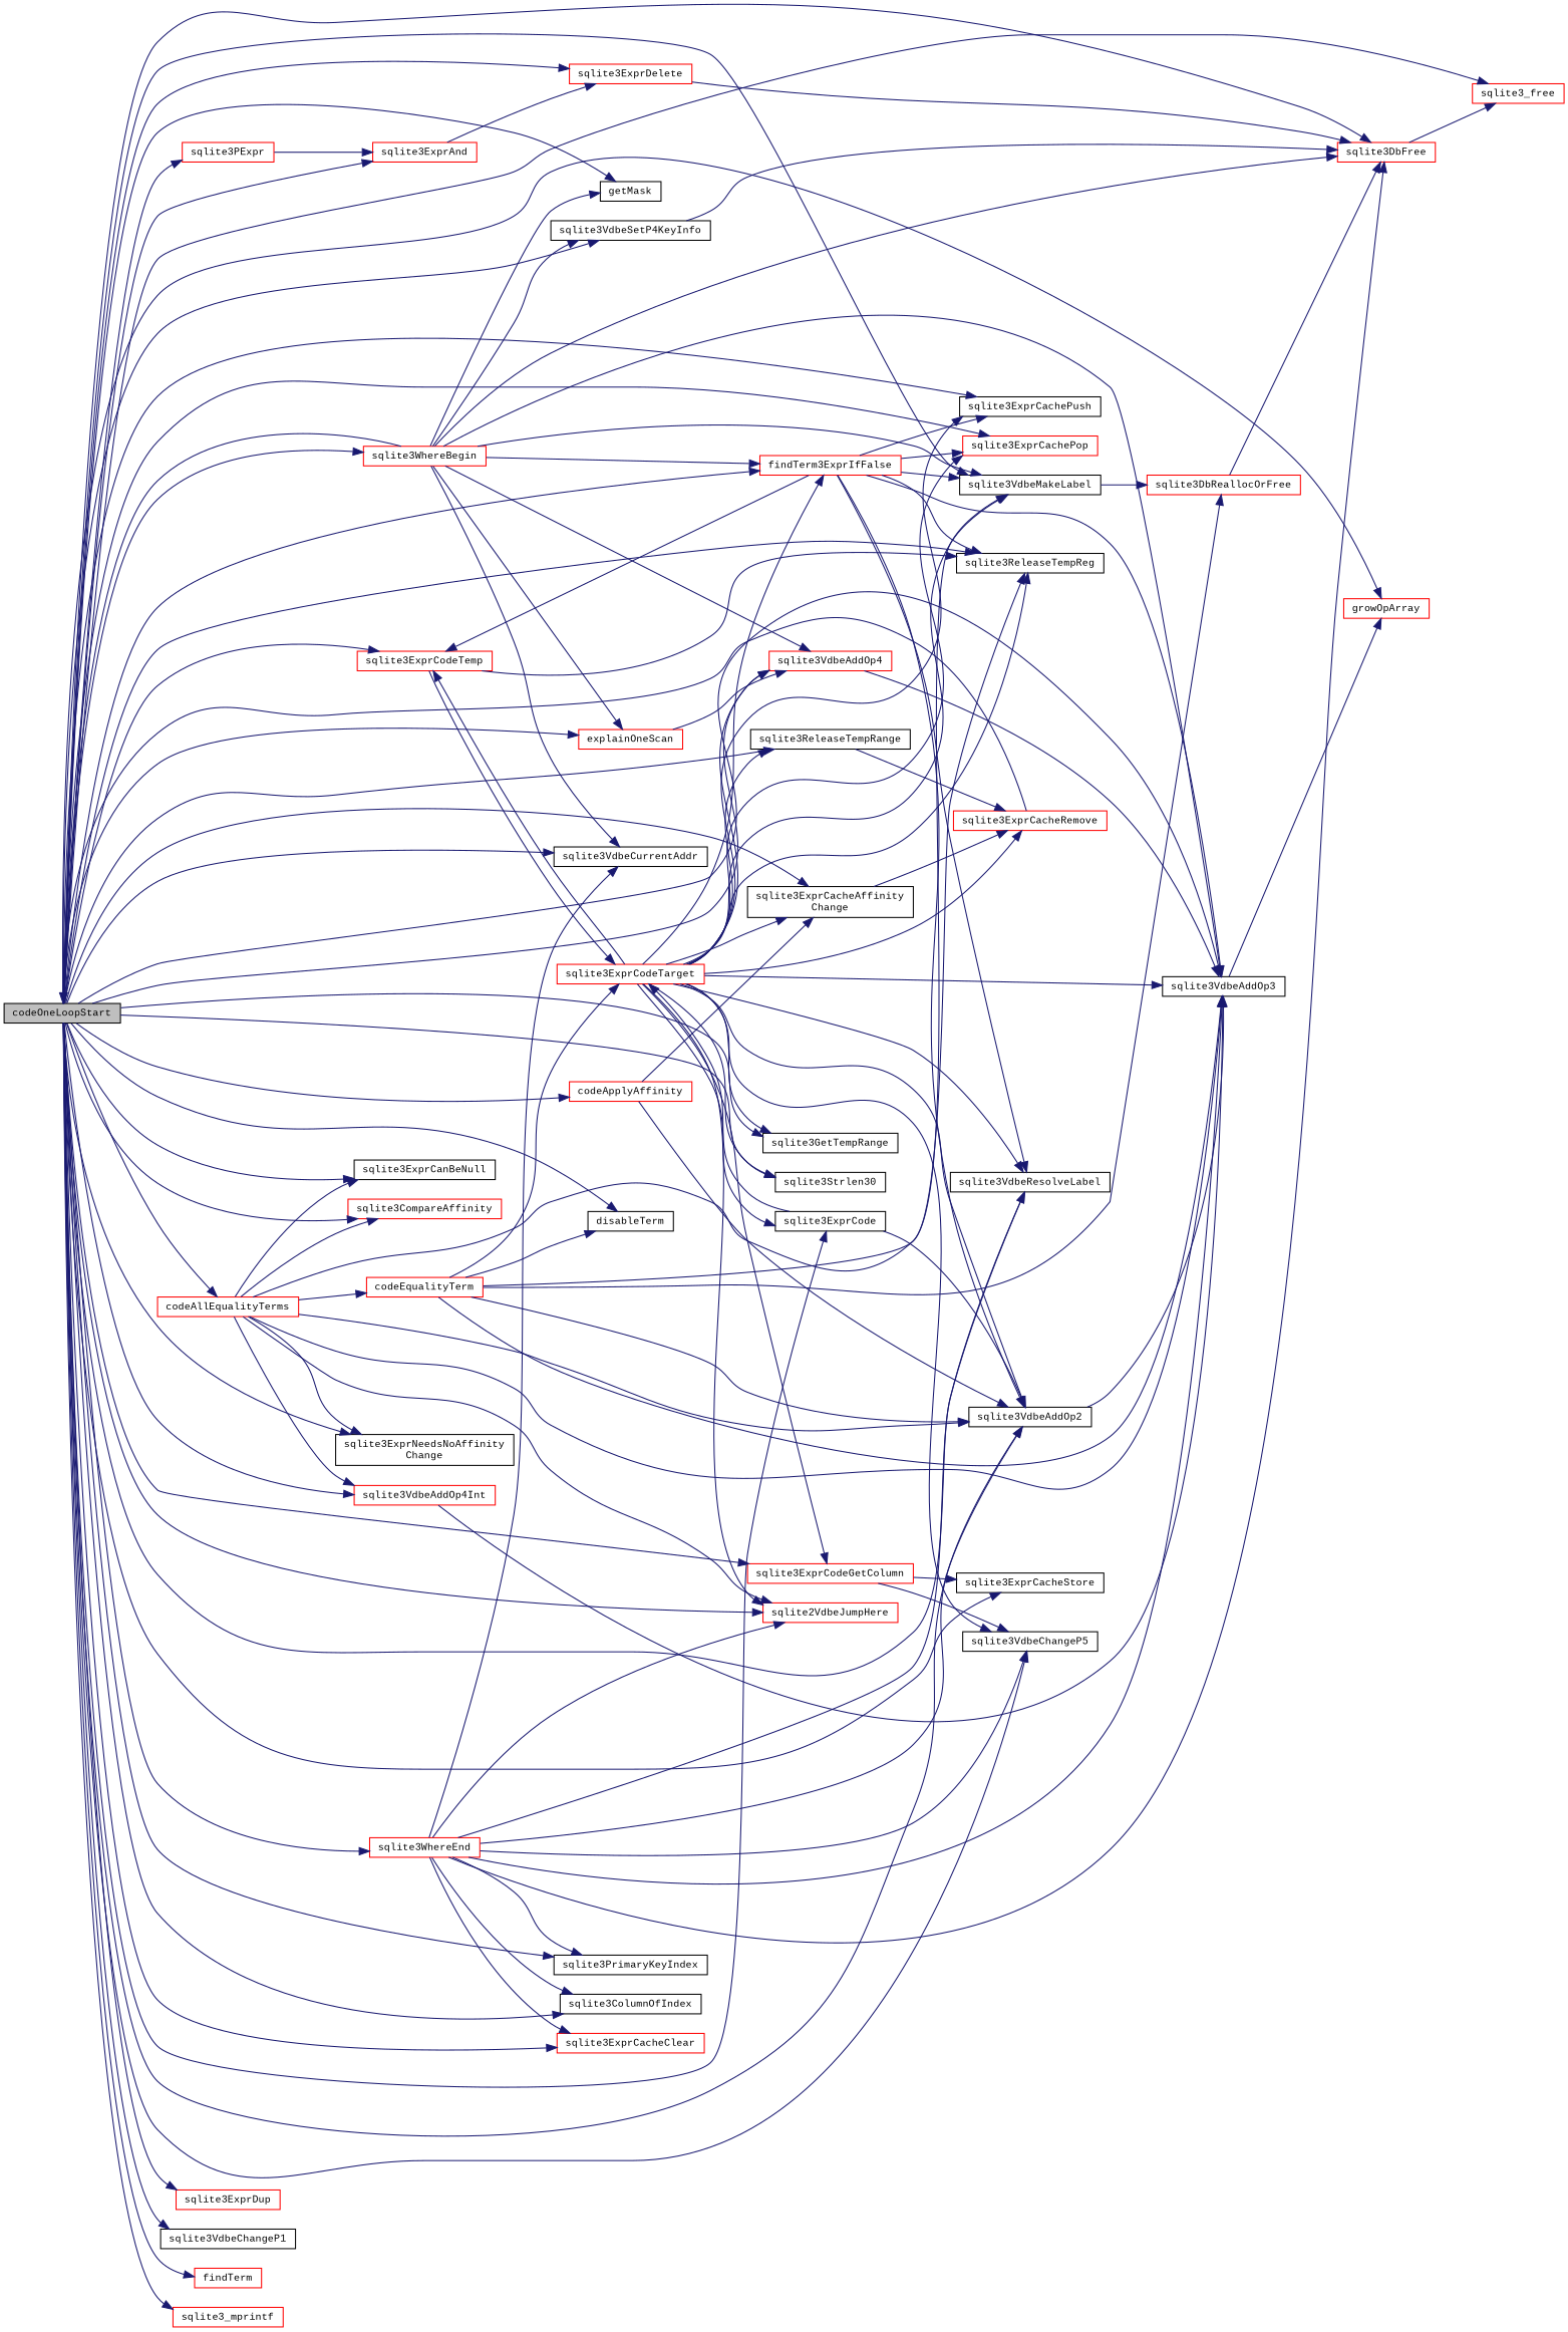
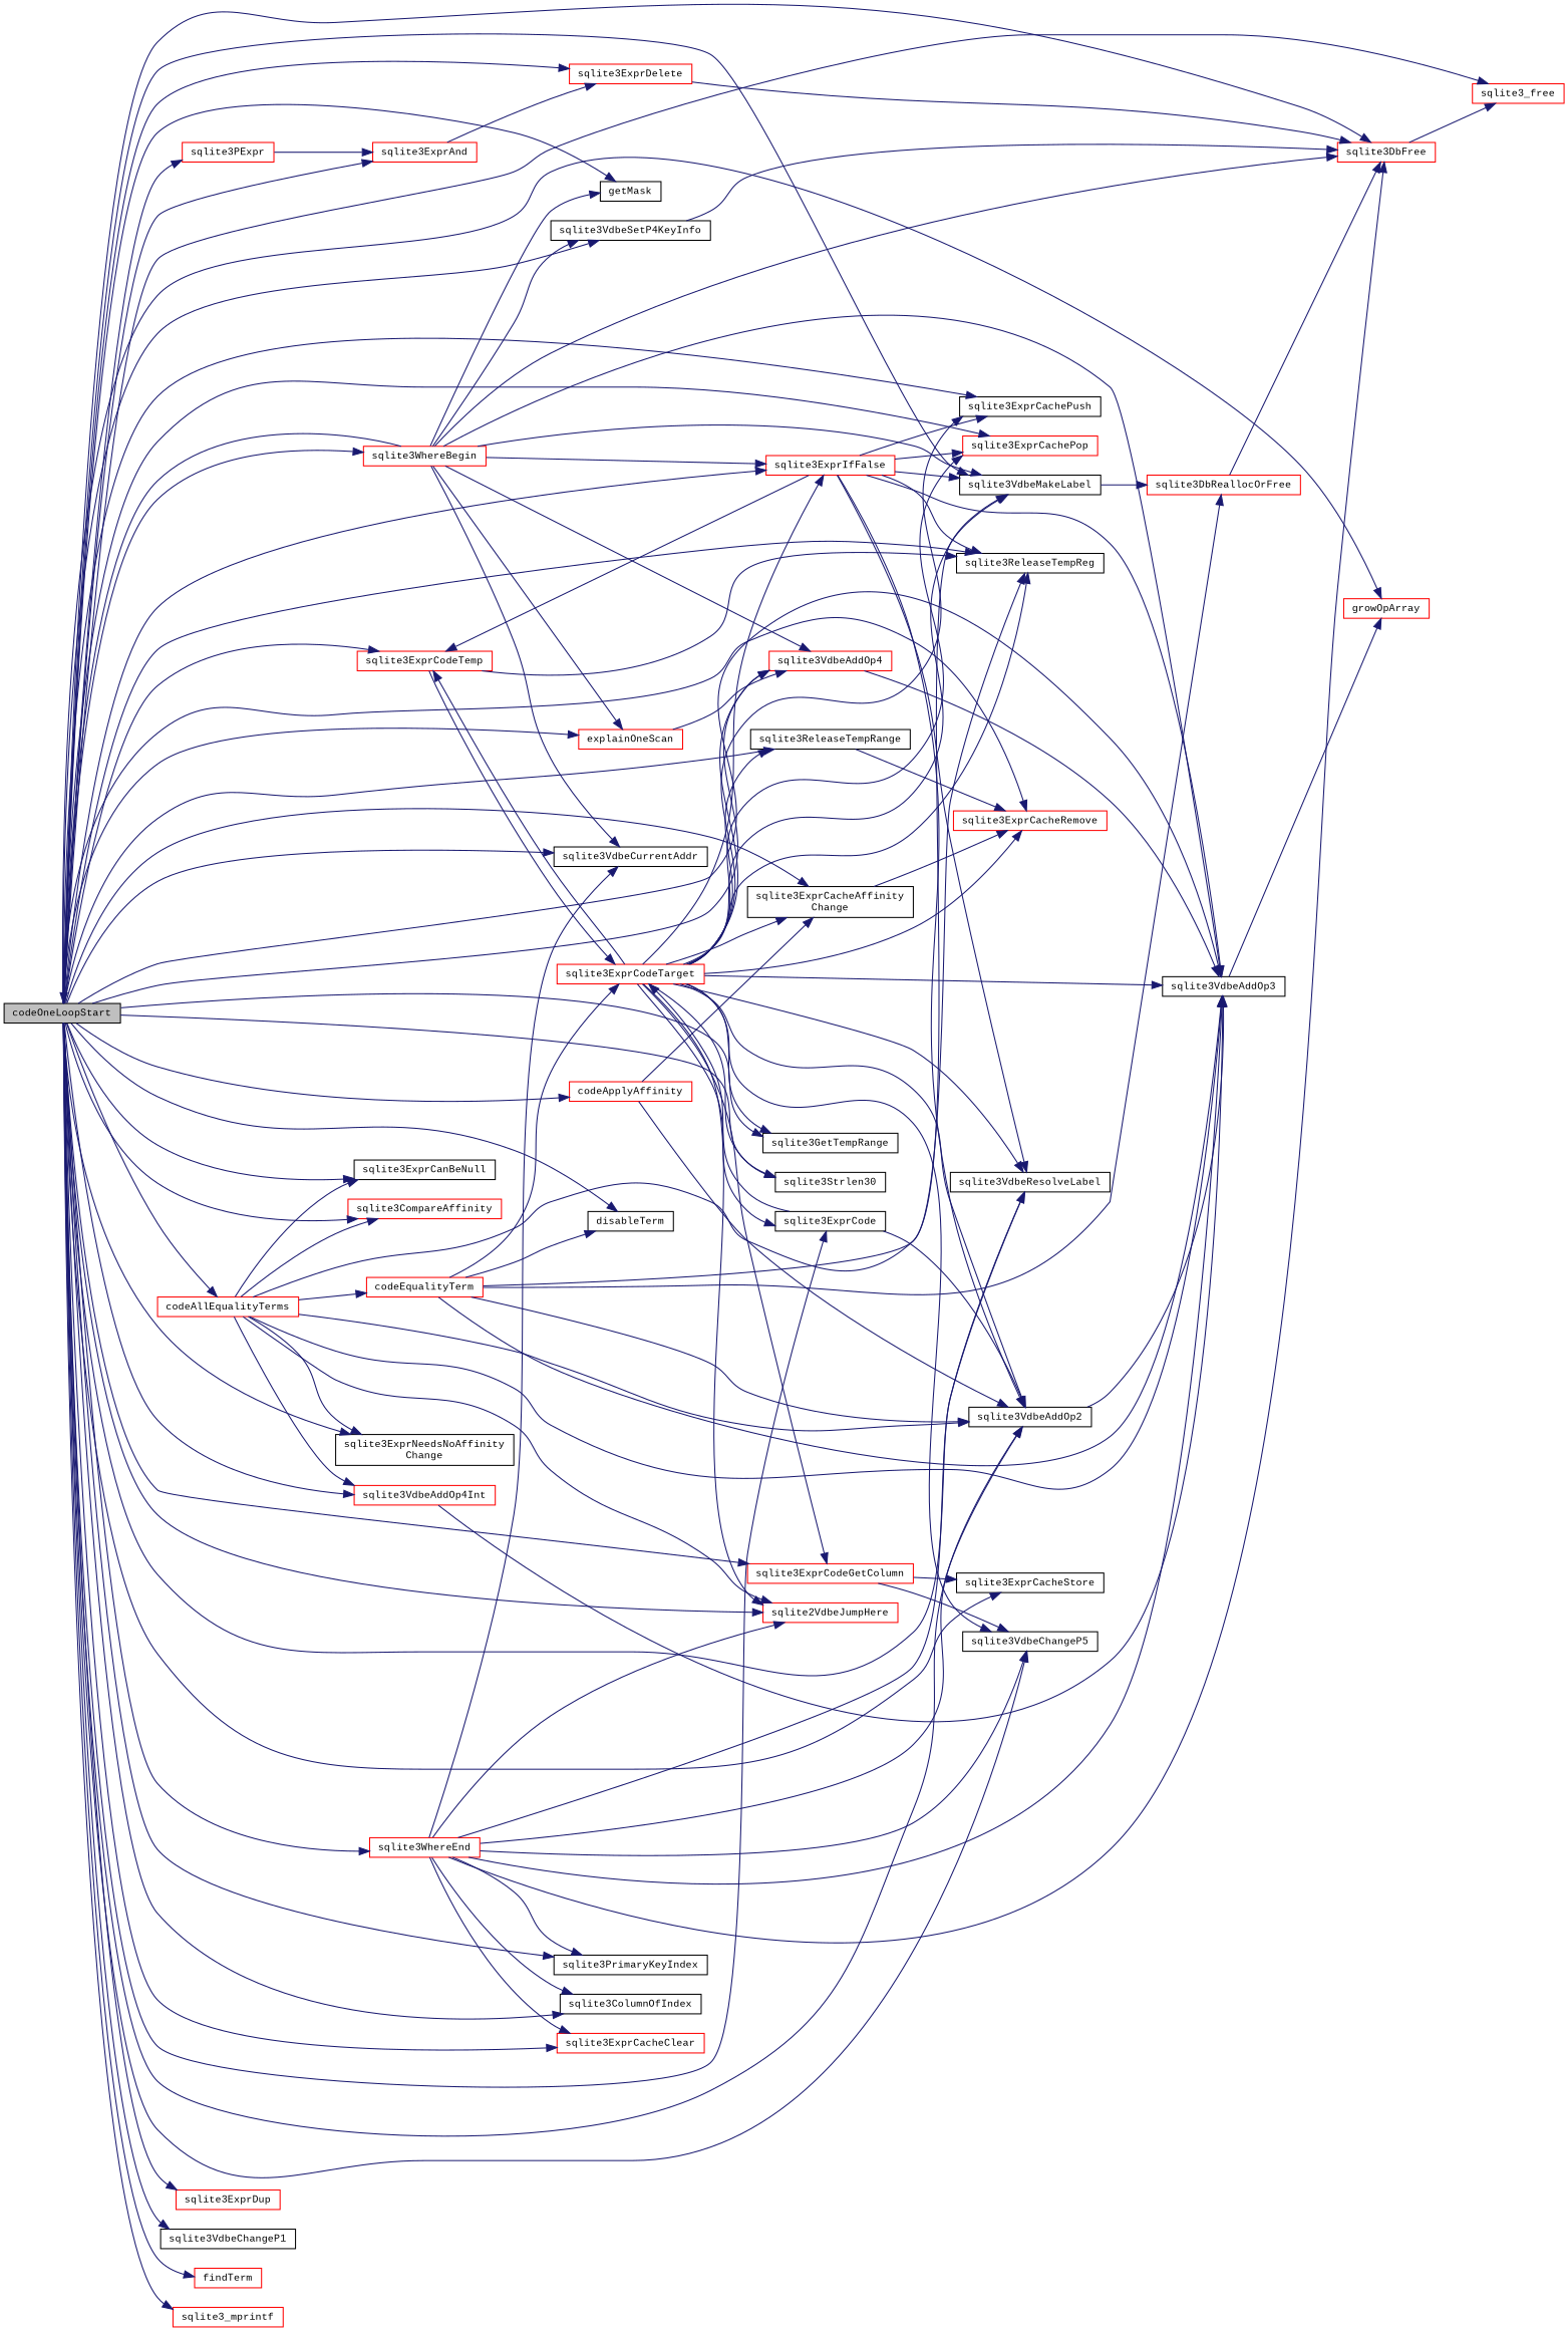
  digraph {
    fontname="Liberation Mono"
    rankdir=LR
    node [color=red fillcolor=white fontname="Liberation Mono" fontsize=10 shape=record style=filled]
    edge [color=midnightblue fontname="Liberation Mono" fontsize=10 labelfontname=FreeSans labelfontsize=10 style=solid]
    n1 [color=black fillcolor=grey75 fontcolor=black height=0.2 label=codeOneLoopStart width=0.4]
    n2 [color=black height=0.2 label=getMask width=0.4]
    n3 [color=black height=0.2 label=sqlite3VdbeMakeLabel width=0.4]
    n4 [height=0.2 label=sqlite3DbFree width=0.4]
    n5 [height=0.2 label=sqlite3_free width=0.4]
    n6 [color=black height=0.2 label=sqlite3VdbeAddOp2 width=0.4]
    n7 [color=black height=0.2 label=sqlite3VdbeAddOp3 width=0.4]
    n8 [color=black height=0.2 label=sqlite3ExprCachePush width=0.4]
    n9 [color=black height=0.2 label=sqlite3GetTempRange width=0.4]
    n10 [height=0.2 label=sqlite3ExprCodeGetColumn width=0.4]
    n11 [color=black height=0.2 label=sqlite3VdbeChangeP5 width=0.4]
    n12 [color=black height=0.2 label=sqlite3ExprCacheStore width=0.4]
    n13 [height=0.2 label=sqlite3VdbeAddOp4 width=0.4]
    n14 [color=black height=0.2 label=sqlite3Strlen30 width=0.4]
    n15 [color=black height=0.2 label="sqlite3ExprCacheAffinity\lChange" width=0.4]
    n16 [height=0.2 label=sqlite3ExprCacheRemove width=0.4]
    n17 [height=0.2 label=sqlite3ExprCodeTemp width=0.4]
    n18 [color=black height=0.2 label=sqlite3ReleaseTempReg width=0.4]
    n19 [height=0.2 label=sqlite2VdbeJumpHere width=0.4]
    n20 [color=black height=0.2 label=sqlite3ExprCode width=0.4]
    n21 [height=0.2 label=sqlite3ExprCachePop width=0.4]
    n22 [color=black height=0.2 label=sqlite3VdbeResolveLabel width=0.4]
    n23 [color=black height=0.2 label=sqlite3ReleaseTempRange width=0.4]
-   n24 [height=0.2 label=findTerm3ExprIfFalse width=0.4]
+   n24 [height=0.2 label=sqlite3ExprIfFalse width=0.4]
    n25 [color=black height=0.2 label=disableTerm width=0.4]
    n26 [color=black height=0.2 label=sqlite3VdbeCurrentAddr width=0.4]
    n27 [height=0.2 label=codeAllEqualityTerms width=0.4]
    n28 [height=0.2 label=sqlite3VdbeAddOp4Int width=0.4]
    n29 [color=black height=0.2 label=sqlite3ExprCanBeNull width=0.4]
    n30 [height=0.2 label=sqlite3CompareAffinity width=0.4]
    n31 [color=black height=0.2 label="sqlite3ExprNeedsNoAffinity\lChange" width=0.4]
    n32 [height=0.2 label=codeApplyAffinity width=0.4]
    n33 [color=black height=0.2 label=sqlite3PrimaryKeyIndex width=0.4]
    n34 [color=black height=0.2 label=sqlite3ColumnOfIndex width=0.4]
    n35 [color=black height=0.2 label=sqlite3VdbeSetP4KeyInfo width=0.4]
    n36 [height=0.2 label=sqlite3ExprDup width=0.4]
    n37 [height=0.2 label=sqlite3ExprAnd width=0.4]
    n38 [height=0.2 label=sqlite3ExprDelete width=0.4]
    n39 [height=0.2 label=sqlite3PExpr width=0.4]
    n40 [height=0.2 label=sqlite3WhereBegin width=0.4]
    n41 [height=0.2 label=explainOneScan width=0.4]
    n42 [height=0.2 label=sqlite3WhereEnd width=0.4]
    n43 [height=0.2 label=sqlite3ExprCacheClear width=0.4]
    n44 [color=black height=0.2 label=sqlite3VdbeChangeP1 width=0.4]
    n45 [height=0.2 label=findTerm width=0.4]
    n46 [height=0.2 label=sqlite3_mprintf width=0.4]
    n47 [height=0.2 label=growOpArray width=0.4]
    n48 [height=0.2 label=sqlite3DbReallocOrFree width=0.4]
    n49 [height=0.2 label=codeEqualityTerm width=0.4]
    n50 [height=0.2 label=sqlite3ExprCodeTarget width=0.4]
    n1 -> n2
    n1 -> n3
    n1 -> n4
    n1 -> n5
    n1 -> n6
    n1 -> n7
    n1 -> n8
    n1 -> n9
    n1 -> n10
    n1 -> n11
    n1 -> n12
    n1 -> n13
    n1 -> n14
    n1 -> n15
-   n16 -> n1
+   n1 -> n16
    n1 -> n17
    n1 -> n18
    n1 -> n19
    n1 -> n20
    n1 -> n21
    n1 -> n22
    n1 -> n23
    n1 -> n24
    n1 -> n25
    n1 -> n26
    n1 -> n27
    n1 -> n28
    n1 -> n29
    n1 -> n30
    n1 -> n31
    n1 -> n32
    n1 -> n33
    n1 -> n34
    n1 -> n35
    n1 -> n36
    n1 -> n37
    n1 -> n38
    n1 -> n39
    n1 -> n40
    n1 -> n41
    n1 -> n42
    n1 -> n43
    n1 -> n44
    n1 -> n45
    n1 -> n46
    n1 -> n47
    n3 -> n48
    n4 -> n5
    n6 -> n7
    n7 -> n47
    n10 -> n11
    n10 -> n12
    n13 -> n7
    n15 -> n16
    n17 -> n18
    n17 -> n50
    n20 -> n6
    n20 -> n50
    n23 -> n16
    n24 -> n3
    n24 -> n6
    n24 -> n7
    n24 -> n8
    n24 -> n17
    n24 -> n18
    n24 -> n21
    n24 -> n22
    n27 -> n6
    n27 -> n7
    n27 -> n18
    n27 -> n19
    n27 -> n28
    n27 -> n29
    n27 -> n30
    n27 -> n31
    n27 -> n49
    n28 -> n7
    n32 -> n6
    n32 -> n15
    n35 -> n4
    n37 -> n38
    n38 -> n4
    n39 -> n37
    n40 -> n1
    n40 -> n2
    n40 -> n3
    n40 -> n4
    n40 -> n7
    n40 -> n13
    n40 -> n24
    n40 -> n26
    n40 -> n35
    n40 -> n41
    n41 -> n13
    n42 -> n4
    n42 -> n6
    n42 -> n7
    n42 -> n11
    n42 -> n19
    n42 -> n22
    n42 -> n26
    n42 -> n33
    n42 -> n34
    n42 -> n43
    n48 -> n4
    n49 -> n3
    n49 -> n6
    n49 -> n7
    n49 -> n25
    n49 -> n48
    n49 -> n50
    n50 -> n3
    n50 -> n6
    n50 -> n7
    n50 -> n8
    n50 -> n9
    n50 -> n10
    n50 -> n11
    n50 -> n13
    n50 -> n14
    n50 -> n15
    n50 -> n16
    n50 -> n17
    n50 -> n18
    n50 -> n19
    n50 -> n20
    n50 -> n21
    n50 -> n22
    n50 -> n23
    n50 -> n24
  }
